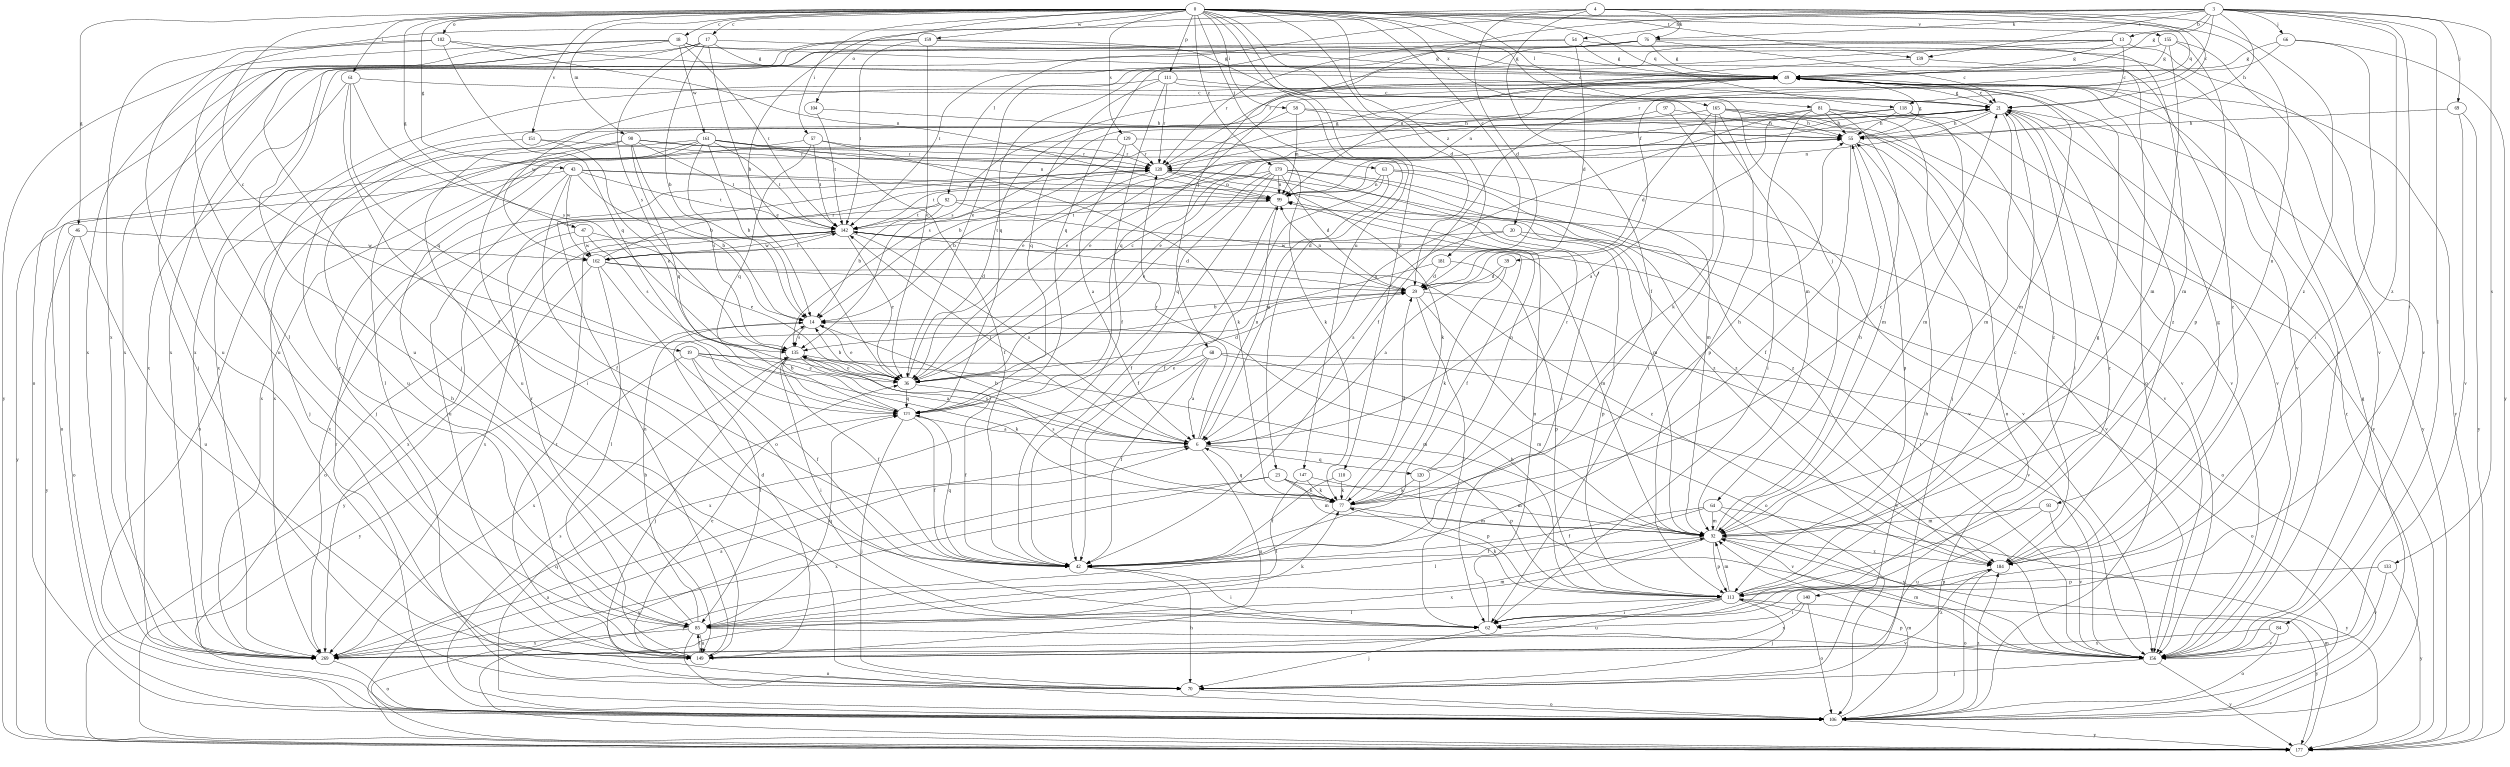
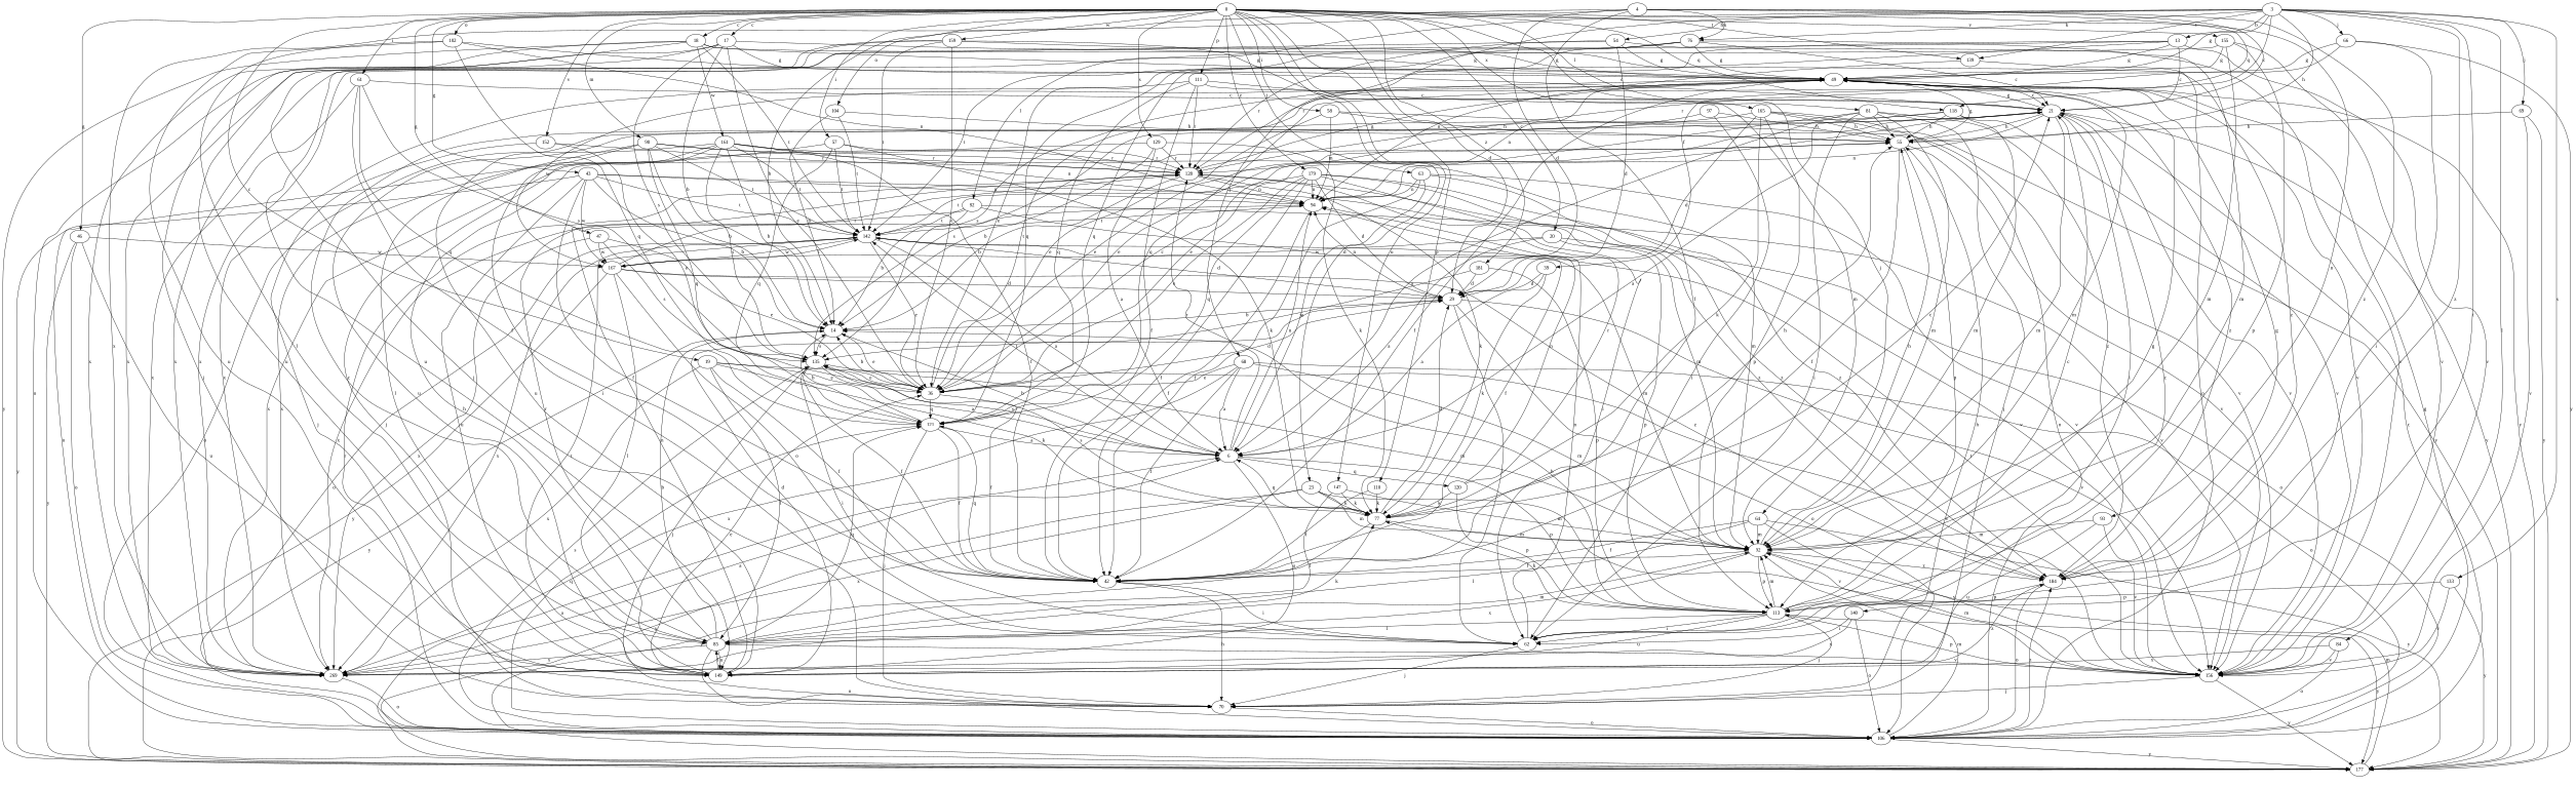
  strict digraph {
    fontname="Liberation Serif"
    node [fontname="Liberation Serif"]
    edge [fontname="Liberation Serif"]
    0
    17
    18
    19
    20
    23
    29
    43
    46
    47
    57
    58
    61
    63
    64
    81
    90
    93
    102
    104
    110
    111
    118
    129
    139
    147
-   152 [label=151]
+   152
    155
    159
    165
    179
    181
    49
    14
    21
    135
    149
    36
    106
    184
    n41 [label=269]
    142
    177
    70
    161
    42
    156
    77
    85
    6
    113
-   162
+   162 [label=167]
    92
-   99
+   99 [label=94]
    62
    128
    121
    55
    3
    13
    39
    54
    66
    68
    69
    76
    82
    84
    133
    140
    97
    4
    120
    0 -> 17 [label=c]
    0 -> 18 [label=c]
    0 -> 19 [label=c]
    0 -> 20 [label=c]
    0 -> 23 [label=d]
    0 -> 29 [label=d]
    0 -> 43 [label=g]
    0 -> 46 [label=g]
    0 -> 47 [label=g]
    0 -> 57 [label=i]
    0 -> 58 [label=i]
    0 -> 61 [label=i]
    0 -> 63 [label=j]
    0 -> 64 [label=j]
    0 -> 81 [label=l]
    0 -> 90 [label=m]
    0 -> 93 [label=n]
    0 -> 102 [label=o]
    0 -> 104 [label=o]
    0 -> 110 [label=p]
    0 -> 111 [label=p]
    0 -> 118 [label=q]
    0 -> 129 [label=s]
    0 -> 139 [label=t]
    0 -> 147 [label=u]
    0 -> 152 [label=v]
    0 -> 155 [label=v]
    0 -> 159 [label=w]
    0 -> 165 [label=x]
    0 -> 179 [label=z]
    0 -> 181 [label=z]
    17 -> 49 [label=g]
    17 -> 14 [label=b]
    17 -> 21 [label=c]
    17 -> 135 [label=s]
    17 -> 149 [label=u]
    17 -> 36 [label=e]
    17 -> 106 [label=o]
    18 -> 49 [label=g]
    18 -> 184 [label=z]
    18 -> n41 [label=x]
    18 -> 142 [label=t]
    18 -> 177 [label=y]
    18 -> 70 [label=j]
    18 -> 161 [label=w]
    19 -> 36 [label=e]
    19 -> n41 [label=x]
    19 -> 42 [label=f]
    19 -> 156 [label=v]
    19 -> 77 [label=k]
    19 -> 85 [label=l]
    20 -> 106 [label=o]
    20 -> 6 [label=a]
    20 -> 113 [label=p]
    20 -> 162 [label=w]
    23 -> n41 [label=x]
    23 -> 177 [label=y]
    23 -> 156 [label=v]
    23 -> 77 [label=k]
    23 -> 92 [label=m]
    29 -> 14 [label=b]
    29 -> 106 [label=o]
    29 -> 156 [label=v]
    29 -> 99 [label=n]
    29 -> 62 [label=i]
    43 -> 14 [label=b]
    43 -> 149 [label=u]
    43 -> 142 [label=t]
    43 -> 177 [label=y]
    43 -> 42 [label=f]
    43 -> 162 [label=w]
    43 -> 92 [label=m]
    43 -> 99 [label=n]
    46 -> 149 [label=u]
    46 -> 106 [label=o]
    46 -> 177 [label=y]
    46 -> 162 [label=w]
    47 -> 135 [label=s]
    47 -> 36 [label=e]
    47 -> n41 [label=x]
    47 -> 162 [label=w]
    57 -> n41 [label=x]
    57 -> 142 [label=t]
    57 -> 77 [label=k]
    57 -> 128 [label=r]
    57 -> 121 [label=q]
    58 -> 36 [label=e]
    58 -> 156 [label=v]
    58 -> 99 [label=n]
    58 -> 55 [label=h]
    61 -> 21 [label=c]
    61 -> 135 [label=s]
    61 -> n41 [label=x]
    61 -> 42 [label=f]
    61 -> 121 [label=q]
    63 -> 184 [label=z]
    63 -> 42 [label=f]
    63 -> 156 [label=v]
    63 -> 6 [label=a]
    63 -> 99 [label=n]
    64 -> 177 [label=y]
    64 -> 42 [label=f]
    64 -> 156 [label=v]
    64 -> 85 [label=l]
    64 -> 92 [label=m]
    81 -> 36 [label=e]
    81 -> 184 [label=z]
    81 -> 70 [label=j]
    81 -> 6 [label=a]
    81 -> 92 [label=m]
    81 -> 62 [label=i]
    81 -> 55 [label=h]
    90 -> 14 [label=b]
    90 -> 142 [label=t]
    90 -> 85 [label=l]
    90 -> 92 [label=m]
    90 -> 62 [label=i]
    90 -> 128 [label=r]
    90 -> 121 [label=q]
    93 -> 149 [label=u]
    93 -> 156 [label=v]
    93 -> 92 [label=m]
    102 -> 49 [label=g]
    102 -> 149 [label=u]
    102 -> 85 [label=l]
    102 -> 99 [label=n]
    102 -> 121 [label=q]
+   104 -> 14 [label=b]
    104 -> 142 [label=t]
    104 -> 55 [label=h]
    110 -> 42 [label=f]
    110 -> 77 [label=k]
    111 -> 21 [label=c]
    111 -> 184 [label=z]
    111 -> n41 [label=x]
    111 -> 42 [label=f]
    111 -> 128 [label=r]
    111 -> 121 [label=q]
    118 -> 149 [label=u]
    118 -> 156 [label=v]
    118 -> 6 [label=a]
    118 -> 92 [label=m]
    118 -> 55 [label=h]
    129 -> 14 [label=b]
    129 -> 106 [label=o]
    129 -> 77 [label=k]
    129 -> 6 [label=a]
    129 -> 128 [label=r]
    139 -> 106 [label=o]
    139 -> 99 [label=n]
    147 -> 77 [label=k]
    147 -> 85 [label=l]
    147 -> 92 [label=m]
    152 -> 36 [label=e]
    152 -> 70 [label=j]
    152 -> 128 [label=r]
    155 -> 49 [label=g]
    155 -> n41 [label=x]
    155 -> 156 [label=v]
    155 -> 113 [label=p]
    155 -> 92 [label=m]
    159 -> 49 [label=g]
    159 -> 36 [label=e]
    159 -> n41 [label=x]
    159 -> 142 [label=t]
    159 -> 70 [label=j]
    159 -> 92 [label=m]
    165 -> 29 [label=d]
    165 -> 135 [label=s]
    165 -> 106 [label=o]
    165 -> 177 [label=y]
    165 -> 77 [label=k]
    165 -> 113 [label=p]
    165 -> 55 [label=h]
    179 -> 29 [label=d]
    179 -> 36 [label=e]
    179 -> 184 [label=z]
    179 -> 142 [label=t]
    179 -> 42 [label=f]
    179 -> 156 [label=v]
    179 -> 99 [label=n]
    179 -> 62 [label=i]
    179 -> 121 [label=q]
    181 -> 29 [label=d]
    181 -> 135 [label=s]
    181 -> 113 [label=p]
    49 -> 21 [label=c]
    49 -> 135 [label=s]
    49 -> 177 [label=y]
    49 -> 42 [label=f]
    49 -> 156 [label=v]
    49 -> 162 [label=w]
    49 -> 92 [label=m]
    49 -> 99 [label=n]
    49 -> 121 [label=q]
    14 -> 135 [label=s]
    14 -> 36 [label=e]
    14 -> 177 [label=y]
    21 -> 49 [label=g]
    21 -> 149 [label=u]
    21 -> 36 [label=e]
    21 -> 177 [label=y]
    21 -> 156 [label=v]
    21 -> 92 [label=m]
    21 -> 99 [label=n]
    21 -> 62 [label=i]
    21 -> 55 [label=h]
    135 -> 36 [label=e]
    135 -> 70 [label=j]
    135 -> 42 [label=f]
    135 -> 6 [label=a]
    135 -> 92 [label=m]
    135 -> 62 [label=i]
    149 -> 29 [label=d]
    149 -> 36 [label=e]
    149 -> 184 [label=z]
    149 -> 142 [label=t]
    149 -> 85 [label=l]
    149 -> 99 [label=n]
    149 -> 55 [label=h]
    36 -> 29 [label=d]
    36 -> 49 [label=t]
    36 -> 14 [label=b]
    36 -> 21 [label=c]
    36 -> 42 [label=f]
    36 -> 121 [label=q]
    106 -> 49 [label=g]
    106 -> 21 [label=c]
    106 -> 135 [label=s]
    106 -> 184 [label=z]
    106 -> 177 [label=y]
    106 -> 92 [label=m]
    106 -> 128 [label=r]
    106 -> 121 [label=q]
    184 -> 49 [label=g]
    184 -> 106 [label=o]
    184 -> 113 [label=p]
    n41 -> 106 [label=o]
    n41 -> 6 [label=a]
    142 -> 29 [label=d]
    142 -> 36 [label=e]
    142 -> 106 [label=o]
    142 -> n41 [label=x]
    142 -> 6 [label=a]
    142 -> 162 [label=w]
    142 -> 92 [label=m]
    177 -> 6 [label=a]
    177 -> 92 [label=m]
    70 -> 106 [label=o]
    70 -> 55 [label=h]
    161 -> 14 [label=b]
    161 -> 135 [label=s]
    161 -> 106 [label=o]
    161 -> n41 [label=x]
    161 -> 142 [label=t]
    161 -> 70 [label=j]
    161 -> 42 [label=f]
    161 -> 99 [label=n]
    161 -> 128 [label=r]
    42 -> 70 [label=h]
    42 -> 62 [label=i]
    42 -> 121 [label=q]
    156 -> 142 [label=t]
    156 -> 177 [label=y]
    156 -> 70 [label=j]
    156 -> 113 [label=p]
    156 -> 92 [label=m]
    77 -> 29 [label=d]
    77 -> 21 [label=c]
    77 -> 135 [label=s]
    77 -> 177 [label=y]
    77 -> 6 [label=q]
    77 -> 92 [label=m]
    77 -> 55 [label=h]
    85 -> 14 [label=b]
    85 -> 21 [label=c]
    85 -> 149 [label=u]
    85 -> 106 [label=o]
    85 -> n41 [label=x]
    85 -> 156 [label=v]
    85 -> 77 [label=k]
    85 -> 92 [label=m]
    85 -> 128 [label=r]
    85 -> 121 [label=q]
    6 -> 14 [label=b]
    6 -> 135 [label=s]
    6 -> 149 [label=u]
    6 -> 142 [label=t]
    6 -> 113 [label=p]
    6 -> 99 [label=n]
    6 -> 128 [label=r]
    6 -> 120 [label=q]
    113 -> 49 [label=g]
    113 -> 14 [label=b]
    113 -> 21 [label=c]
    113 -> 149 [label=u]
    113 -> 177 [label=y]
    113 -> 70 [label=j]
    113 -> 77 [label=k]
    113 -> 85 [label=l]
    113 -> 92 [label=m]
    113 -> 62 [label=i]
    162 -> 29 [label=d]
    162 -> 184 [label=z]
    162 -> 142 [label=t]
    162 -> 177 [label=y]
    162 -> 85 [label=l]
    162 -> 62 [label=o]
    162 -> 128 [label=r]
    92 -> 184 [label=z]
    92 -> n41 [label=x]
    92 -> 42 [label=f]
    92 -> 113 [label=p]
    92 -> 55 [label=h]
    99 -> 142 [label=t]
    99 -> 42 [label=f]
    62 -> 21 [label=c]
    62 -> 70 [label=j]
    62 -> 99 [label=n]
    128 -> 49 [label=g]
    128 -> 14 [label=b]
    128 -> 184 [label=z]
    128 -> 77 [label=k]
    128 -> 99 [label=n]
    121 -> 14 [label=b]
    121 -> 70 [label=j]
    121 -> 42 [label=f]
    121 -> 6 [label=a]
    55 -> 49 [label=g]
    55 -> 42 [label=f]
    55 -> 156 [label=v]
    55 -> 113 [label=p]
    55 -> 128 [label=r]
    3 -> 139 [label=t]
    3 -> 49 [label=g]
    3 -> 184 [label=z]
    3 -> 55 [label=h]
    3 -> 13 [label=b]
    3 -> 39 [label=f]
    3 -> 54 [label=h]
    3 -> 66 [label=j]
    3 -> 68 [label=j]
    3 -> 69 [label=j]
    3 -> 76 [label=k]
    3 -> 82 [label=l]
    3 -> 84 [label=l]
    3 -> 133 [label=s]
    3 -> 140 [label=t]
    13 -> 49 [label=g]
    13 -> 21 [label=c]
    13 -> n41 [label=x]
    13 -> 156 [label=v]
    13 -> 128 [label=r]
    13 -> 121 [label=q]
    39 -> 29 [label=d]
    39 -> 77 [label=k]
    39 -> 6 [label=a]
    54 -> 29 [label=d]
    54 -> 49 [label=g]
    54 -> 149 [label=u]
    54 -> 156 [label=v]
    54 -> 128 [label=r]
    66 -> 49 [label=g]
    66 -> 177 [label=y]
    66 -> 62 [label=i]
    66 -> 128 [label=r]
    68 -> 36 [label=e]
    68 -> 106 [label=o]
    68 -> n41 [label=x]
    68 -> 42 [label=f]
    68 -> 6 [label=a]
    68 -> 92 [label=m]
    69 -> 177 [label=y]
    69 -> 156 [label=v]
    69 -> 55 [label=h]
    76 -> 49 [label=g]
    76 -> 21 [label=c]
    76 -> 36 [label=e]
    76 -> 142 [label=t]
    76 -> 92 [label=m]
    76 -> 121 [label=q]
    82 -> 14 [label=b]
    82 -> n41 [label=x]
    82 -> 142 [label=t]
    82 -> 42 [label=f]
    82 -> 156 [label=v]
    84 -> 106 [label=o]
    84 -> n41 [label=x]
    84 -> 156 [label=v]
    133 -> 177 [label=y]
    133 -> 156 [label=v]
    133 -> 113 [label=p]
    140 -> 106 [label=o]
    140 -> n41 [label=x]
    140 -> 62 [label=i]
    97 -> 36 [label=e]
    97 -> 62 [label=i]
    97 -> 55 [label=h]
    4 -> 29 [label=d]
    4 -> 118 [label=q]
    4 -> 14 [label=b]
    4 -> 21 [label=c]
    4 -> 184 [label=z]
    4 -> n41 [label=x]
    4 -> 42 [label=f]
    4 -> 76 [label=k]
    120 -> 77 [label=k]
    120 -> 113 [label=p]
    120 -> 99 [label=n]
    120 -> 128 [label=r]
  }
